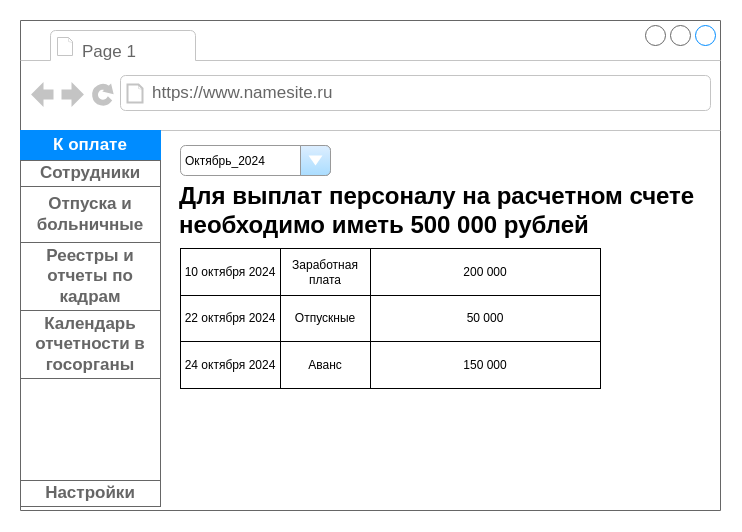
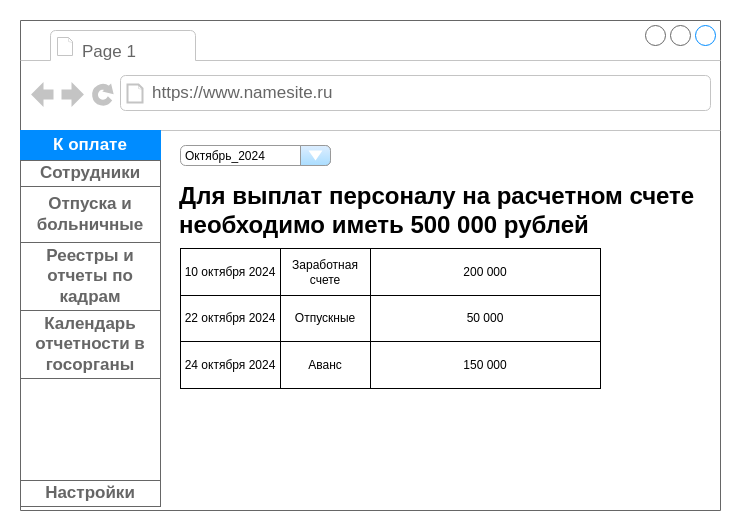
  <mxCell id="0" />
  <mxCell id="1" parent="0" />
  <mxCell id="2" value="" style="strokeWidth=1;shadow=0;dashed=0;align=center;html=1;shape=mxgraph.mockup.containers.browserWindow;rSize=0;strokeColor=#666666;strokeColor2=#008cff;strokeColor3=#c4c4c4;mainText=,;recursiveResize=0;" parent="1" vertex="1"><mxGeometry x="20" y="20" width="700" height="490" as="geometry" /></mxCell>
  <mxCell id="3" value="Page 1" style="strokeWidth=1;shadow=0;dashed=0;align=center;html=1;shape=mxgraph.mockup.containers.anchor;fontSize=17;fontColor=#666666;align=left;whiteSpace=wrap;" parent="2" vertex="1"><mxGeometry x="60" y="12" width="155" height="40" as="geometry" /></mxCell>
  <mxCell id="4" value="https://www.namesite.ru" style="strokeWidth=1;shadow=0;dashed=0;align=center;html=1;shape=mxgraph.mockup.containers.anchor;rSize=0;fontSize=17;fontColor=#666666;align=left;" parent="2" vertex="1"><mxGeometry x="130" y="60" width="250" height="26" as="geometry" /></mxCell>
  <mxCell id="5" value="" style="swimlane;strokeColor=#666666;swimlaneFillColor=#FFFFFF;fillColor=#ffffff;fontColor=#008CFF;fontStyle=0;childLayout=stackLayout;horizontal=1;startSize=0;horizontalStack=0;resizeParent=1;resizeParentMax=0;resizeLast=0;collapsible=0;marginBottom=0;whiteSpace=wrap;html=1;fontSize=17;" parent="2" vertex="1"><mxGeometry y="110" width="140" height="376" as="geometry" /></mxCell>
  <mxCell id="6" value="К оплате" style="text;spacing=0;strokeColor=#008CFF;align=center;verticalAlign=middle;overflow=hidden;points=[[0,0.5],[1,0.5]];portConstraint=eastwest;rotatable=0;whiteSpace=wrap;html=1;rSize=5;fillColor=#008CFF;fontStyle=1;fontColor=#ffffff;fontSize=17;" parent="5" vertex="1"><mxGeometry width="140" height="30" as="geometry" /></mxCell>
  <mxCell id="7" value="Сотрудники" style="text;spacing=0;strokeColor=inherit;align=center;verticalAlign=middle;overflow=hidden;points=[[0,0.5],[1,0.5]];portConstraint=eastwest;rotatable=0;whiteSpace=wrap;html=1;rSize=5;fillColor=inherit;fontStyle=1;fontColor=#666666;fontSize=17;" parent="5" vertex="1"><mxGeometry y="30" width="140" height="26" as="geometry" /></mxCell>
  <mxCell id="8" value="Отпуска и больничные" style="text;spacing=0;strokeColor=inherit;align=center;verticalAlign=middle;overflow=hidden;points=[[0,0.5],[1,0.5]];portConstraint=eastwest;rotatable=0;whiteSpace=wrap;html=1;fillColor=inherit;fontColor=#666666;fontStyle=1;fontSize=17;" parent="5" vertex="1"><mxGeometry y="56" width="140" height="56" as="geometry" /></mxCell>
  <mxCell id="9" value="Реестры и отчеты по кадрам" style="text;spacing=0;strokeColor=inherit;align=center;verticalAlign=middle;overflow=hidden;points=[[0,0.5],[1,0.5]];portConstraint=eastwest;rotatable=0;whiteSpace=wrap;html=1;fillColor=inherit;fontColor=#666666;fontStyle=1;fontSize=17;" parent="5" vertex="1"><mxGeometry y="112" width="140" height="68" as="geometry" /></mxCell>
  <mxCell id="10" value="Календарь отчетности в госорганы" style="text;spacing=0;strokeColor=inherit;align=center;verticalAlign=middle;overflow=hidden;points=[[0,0.5],[1,0.5]];portConstraint=eastwest;rotatable=0;whiteSpace=wrap;html=1;fillColor=inherit;fontColor=#666666;fontStyle=1;fontSize=17;" parent="5" vertex="1"><mxGeometry y="180" width="140" height="68" as="geometry" /></mxCell>
  <mxCell id="11" value="" style="text;spacing=0;strokeColor=inherit;align=center;verticalAlign=middle;overflow=hidden;points=[[0,0.5],[1,0.5]];portConstraint=eastwest;rotatable=0;whiteSpace=wrap;html=1;fillColor=inherit;fontStyle=1;fontColor=#666666;fontSize=17;" parent="5" vertex="1"><mxGeometry y="248" width="140" height="102" as="geometry" /></mxCell>
  <mxCell id="12" value="Настройки" style="text;spacing=0;strokeColor=inherit;align=center;verticalAlign=middle;overflow=hidden;points=[[0,0.5],[1,0.5]];portConstraint=eastwest;rotatable=0;whiteSpace=wrap;html=1;fillColor=inherit;fontStyle=1;fontColor=#666666;fontSize=17;" parent="5" vertex="1"><mxGeometry y="350" width="140" height="26" as="geometry" /></mxCell>
- <mxCell id="13" value="&lt;span style=&quot;color: rgb(0, 0, 0); font-size: 12px; text-align: center; text-wrap: wrap;&quot;&gt;Октябрь_&lt;/span&gt;&lt;span style=&quot;color: rgb(0, 0, 0); font-size: 12px; text-align: center; text-wrap: wrap; background-color: initial;&quot;&gt;2024&lt;/span&gt;" style="strokeWidth=1;shadow=0;dashed=0;align=center;html=1;shape=mxgraph.mockup.forms.comboBox;strokeColor=#999999;fillColor=#ddeeff;align=left;fillColor2=#aaddff;mainText=;fontColor=#666666;fontSize=17;spacingLeft=3;" parent="2" vertex="1"><mxGeometry x="160" y="125" width="150" height="30" as="geometry" /></mxCell>
+ <mxCell id="13" value="&lt;span style=&quot;color: rgb(0, 0, 0); font-size: 12px; text-align: center; text-wrap: wrap;&quot;&gt;Октябрь_&lt;/span&gt;&lt;span style=&quot;color: rgb(0, 0, 0); font-size: 12px; text-align: center; text-wrap: wrap; background-color: initial;&quot;&gt;2024&lt;/span&gt;" style="strokeWidth=1;shadow=0;dashed=0;align=center;html=1;shape=mxgraph.mockup.forms.comboBox;strokeColor=#999999;fillColor=#ddeeff;align=left;fillColor2=#aaddff;mainText=;fontColor=#666666;fontSize=17;spacingLeft=3;" parent="2" vertex="1"><mxGeometry x="160" y="125" width="150" height="20" as="geometry" /></mxCell>
  <mxCell id="14" value="&lt;div style=&quot;font-size: 24px; font-weight: 700; text-wrap: nowrap; text-align: justify;&quot;&gt;&lt;span style=&quot;background-color: initial;&quot;&gt;Для выплат персоналу на расчетном счете&amp;nbsp;&lt;/span&gt;&lt;/div&gt;&lt;div style=&quot;font-size: 24px; font-weight: 700; text-wrap: nowrap; text-align: justify;&quot;&gt;необходимо иметь 500 000 рублей&lt;/div&gt;" style="text;html=1;align=center;verticalAlign=middle;whiteSpace=wrap;rounded=0;" parent="2" vertex="1"><mxGeometry x="150" y="155" width="540" height="70" as="geometry" /></mxCell>
  <mxCell id="15" value="" style="childLayout=tableLayout;recursiveResize=0;shadow=0;fillColor=none;" parent="2" vertex="1"><mxGeometry x="160" y="228" width="420.0" height="140" as="geometry" /></mxCell>
  <mxCell id="16" value="" style="shape=tableRow;horizontal=0;startSize=0;swimlaneHead=0;swimlaneBody=0;top=0;left=0;bottom=0;right=0;dropTarget=0;collapsible=0;recursiveResize=0;expand=0;fontStyle=0;fillColor=none;strokeColor=inherit;" parent="15" vertex="1"><mxGeometry width="420.0" height="47" as="geometry" /></mxCell>
  <mxCell id="17" value="10 октября 2024" style="connectable=0;recursiveResize=0;strokeColor=inherit;fillColor=none;align=center;whiteSpace=wrap;html=1;" parent="16" vertex="1"><mxGeometry width="100" height="47" as="geometry"><mxRectangle width="100" height="47" as="alternateBounds" /></mxGeometry></mxCell>
- <mxCell id="18" value="Заработная плата" style="connectable=0;recursiveResize=0;strokeColor=inherit;fillColor=none;align=center;whiteSpace=wrap;html=1;" parent="16" vertex="1"><mxGeometry x="100" width="90" height="47" as="geometry"><mxRectangle width="90" height="47" as="alternateBounds" /></mxGeometry></mxCell>
+ <mxCell id="18" value="Заработная счете" style="connectable=0;recursiveResize=0;strokeColor=inherit;fillColor=none;align=center;whiteSpace=wrap;html=1;" parent="16" vertex="1"><mxGeometry x="100" width="90" height="47" as="geometry"><mxRectangle width="90" height="47" as="alternateBounds" /></mxGeometry></mxCell>
  <mxCell id="19" value="200 000" style="connectable=0;recursiveResize=0;strokeColor=inherit;fillColor=none;align=center;whiteSpace=wrap;html=1;" parent="16" vertex="1"><mxGeometry x="190" width="230" height="47" as="geometry"><mxRectangle width="230" height="47" as="alternateBounds" /></mxGeometry></mxCell>
  <mxCell id="20" style="shape=tableRow;horizontal=0;startSize=0;swimlaneHead=0;swimlaneBody=0;top=0;left=0;bottom=0;right=0;dropTarget=0;collapsible=0;recursiveResize=0;expand=0;fontStyle=0;fillColor=none;strokeColor=inherit;" parent="15" vertex="1"><mxGeometry y="47" width="420.0" height="46" as="geometry" /></mxCell>
  <mxCell id="21" value="22 октября 2024" style="connectable=0;recursiveResize=0;strokeColor=inherit;fillColor=none;align=center;whiteSpace=wrap;html=1;" parent="20" vertex="1"><mxGeometry width="100" height="46" as="geometry"><mxRectangle width="100" height="46" as="alternateBounds" /></mxGeometry></mxCell>
  <mxCell id="22" value="Отпускные" style="connectable=0;recursiveResize=0;strokeColor=inherit;fillColor=none;align=center;whiteSpace=wrap;html=1;" parent="20" vertex="1"><mxGeometry x="100" width="90" height="46" as="geometry"><mxRectangle width="90" height="46" as="alternateBounds" /></mxGeometry></mxCell>
  <mxCell id="23" value="50 000" style="connectable=0;recursiveResize=0;strokeColor=inherit;fillColor=none;align=center;whiteSpace=wrap;html=1;" parent="20" vertex="1"><mxGeometry x="190" width="230" height="46" as="geometry"><mxRectangle width="230" height="46" as="alternateBounds" /></mxGeometry></mxCell>
  <mxCell id="24" style="shape=tableRow;horizontal=0;startSize=0;swimlaneHead=0;swimlaneBody=0;top=0;left=0;bottom=0;right=0;dropTarget=0;collapsible=0;recursiveResize=0;expand=0;fontStyle=0;fillColor=none;strokeColor=inherit;" parent="15" vertex="1"><mxGeometry y="93" width="420.0" height="47" as="geometry" /></mxCell>
  <mxCell id="25" value="24 октября 2024" style="connectable=0;recursiveResize=0;strokeColor=inherit;fillColor=none;align=center;whiteSpace=wrap;html=1;" parent="24" vertex="1"><mxGeometry width="100" height="47" as="geometry"><mxRectangle width="100" height="47" as="alternateBounds" /></mxGeometry></mxCell>
  <mxCell id="26" value="Аванс" style="connectable=0;recursiveResize=0;strokeColor=inherit;fillColor=none;align=center;whiteSpace=wrap;html=1;" parent="24" vertex="1"><mxGeometry x="100" width="90" height="47" as="geometry"><mxRectangle width="90" height="47" as="alternateBounds" /></mxGeometry></mxCell>
  <mxCell id="27" value="150 000" style="connectable=0;recursiveResize=0;strokeColor=inherit;fillColor=none;align=center;whiteSpace=wrap;html=1;" parent="24" vertex="1"><mxGeometry x="190" width="230" height="47" as="geometry"><mxRectangle width="230" height="47" as="alternateBounds" /></mxGeometry></mxCell>
